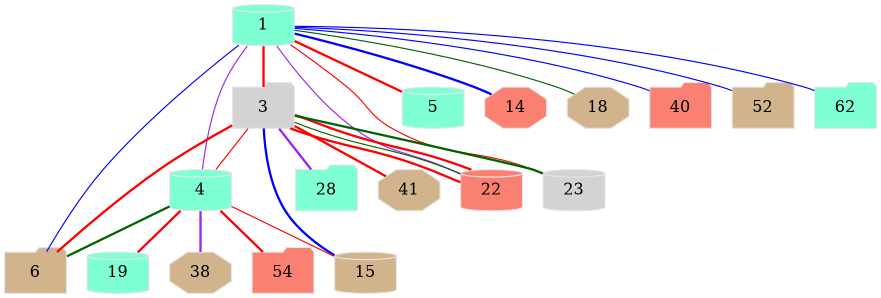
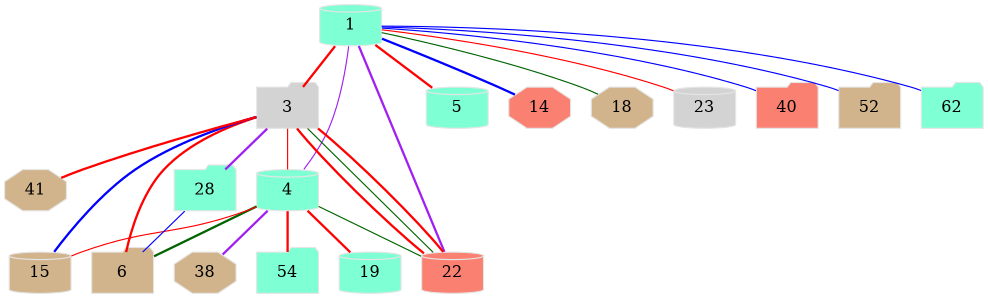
  graph {
    node [color=gray90 fillcolor=aquamarine shape=cylinder style=filled]
    edge [color=red style=bold]
    1 [super="+8+11+24+2+43+45+51"]
    3 [fillcolor=lightgrey shape=folder super="+12"]
    4 [super="+7+26"]
    5
    6 [fillcolor=tan shape=folder super="+16+32+13+56+36+17"]
    14 [fillcolor=salmon shape=octagon]
    18 [fillcolor=tan shape=octagon]
    22 [fillcolor=salmon super="+29+33"]
    23 [fillcolor=lightgrey]
    40 [fillcolor=salmon shape=folder]
    52 [fillcolor=tan shape=folder]
    62 [shape=folder]
    15 [fillcolor=tan super="+57+31"]
    28 [shape=folder]
    n15 [fillcolor=tan label=41 shape=octagon]
    19
    38 [fillcolor=tan shape=octagon]
-   54 [fillcolor=salmon shape=folder]
+   54 [shape=folder]
    1 -- 3 [weight=4]
    1 -- 4 [color=purple style=solid weight=6]
    1 -- 5
-   1 -- 6 [color=blue style=solid]
+   28 -- 6 [color=blue style=solid]
    1 -- 14 [color=blue]
    1 -- 18 [color=darkgreen style=solid]
-   1 -- 22 [color=purple style=solid weight=2]
+   1 -- 22 [color=purple weight=2]
    1 -- 23 [style=solid]
    1 -- 40 [color=blue style=solid]
    1 -- 52 [color=blue style=solid]
    1 -- 62 [color=blue style=solid]
    3 -- 4 [style=solid weight=4]
    3 -- 6
    3 -- 22
    3 -- 22 [color=darkgreen style=solid]
    3 -- 22
-   3 -- 23 [color=darkgreen]
    3 -- 15 [color=blue weight=2]
    3 -- 28 [color=purple]
    3 -- n15
    4 -- 6 [color=darkgreen]
+   4 -- 22 [color=darkgreen style=solid]
    4 -- 15 [style=solid]
    4 -- 19
    4 -- 38 [color=purple]
    4 -- 54
  }
